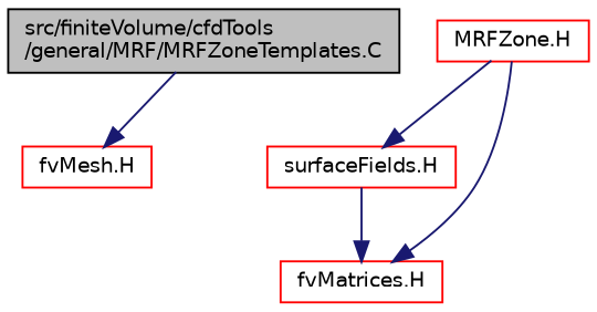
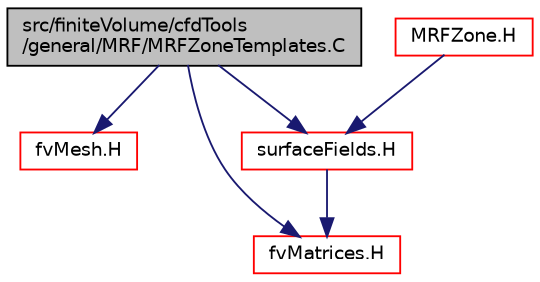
  digraph {
    node [color=red fontname=Helvetica fontsize=10 shape=record]
    edge [color=midnightblue fontname=Helvetica fontsize=10 labelfontname=Helvetica labelfontsize=10 style=solid]
    n1 [color=black fillcolor=grey75 fontcolor=black height=0.2 label="src/finiteVolume/cfdTools\l/general/MRF/MRFZoneTemplates.C" style=filled width=0.4]
    n2 [height=0.2 label="surfaceFields.H" width=0.4]
    n3 [height=0.2 label="fvMesh.H" width=0.4]
    n4 [height=0.2 label="fvMatrices.H" width=0.4]
    n5 [height=0.2 label="MRFZone.H" width=0.4]
+   n1 -> n2
    n1 -> n3
-   n5 -> n4
+   n1 -> n4
    n2 -> n4
    n5 -> n2
  }
